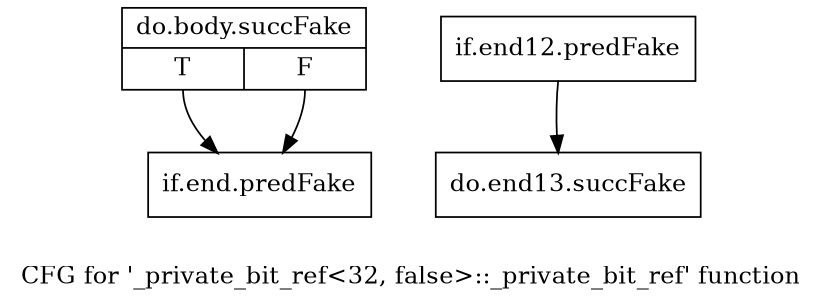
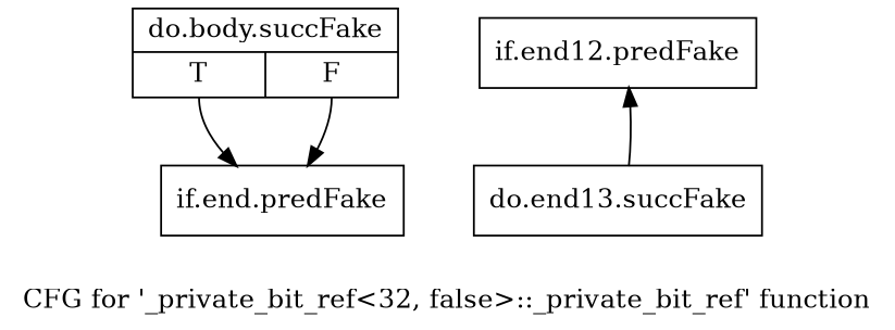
  digraph {
    fontname="DejaVu Serif"
    label="CFG for '_private_bit_ref\<32, false\>::_private_bit_ref' function"
    node [filename="/home/omerfaruk/tools/Xilinx/Vitis_HLS/2023.2/include/etc/ap_private.h" fontname="DejaVu Serif" linenumber=6879 shape=record]
    edge [execusionnum=0 filename="/home/omerfaruk/tools/Xilinx/Vitis_HLS/2023.2/include/etc/ap_private.h" fontname="DejaVu Serif"]
    n1 [label="{do.body.succFake|{<s0>T|<s1>F}}"]
    n2 [label="{if.end.predFake}"]
    n3 [label="{if.end12.predFake}" linenumber=6881]
    n4 [label="{do.end13.succFake}" linenumber=6883]
    n1 -> n2 [tailport=s0]
    n1 -> n2 [tailport=s1 execusionnum="" filename=""]
-   n3 -> n4
+   n4 -> n3
  }
